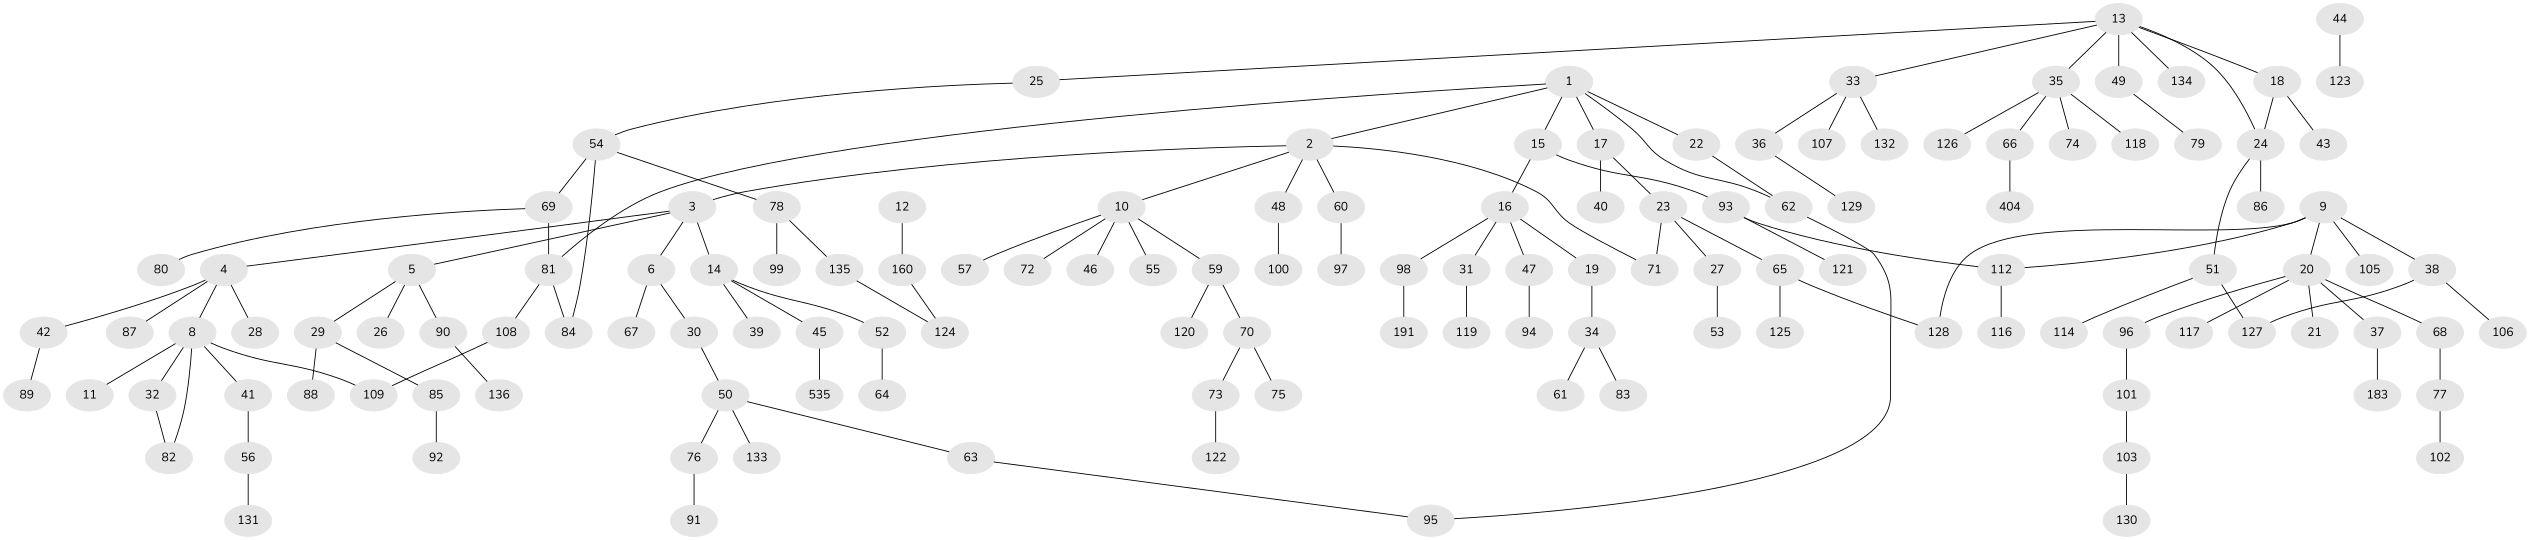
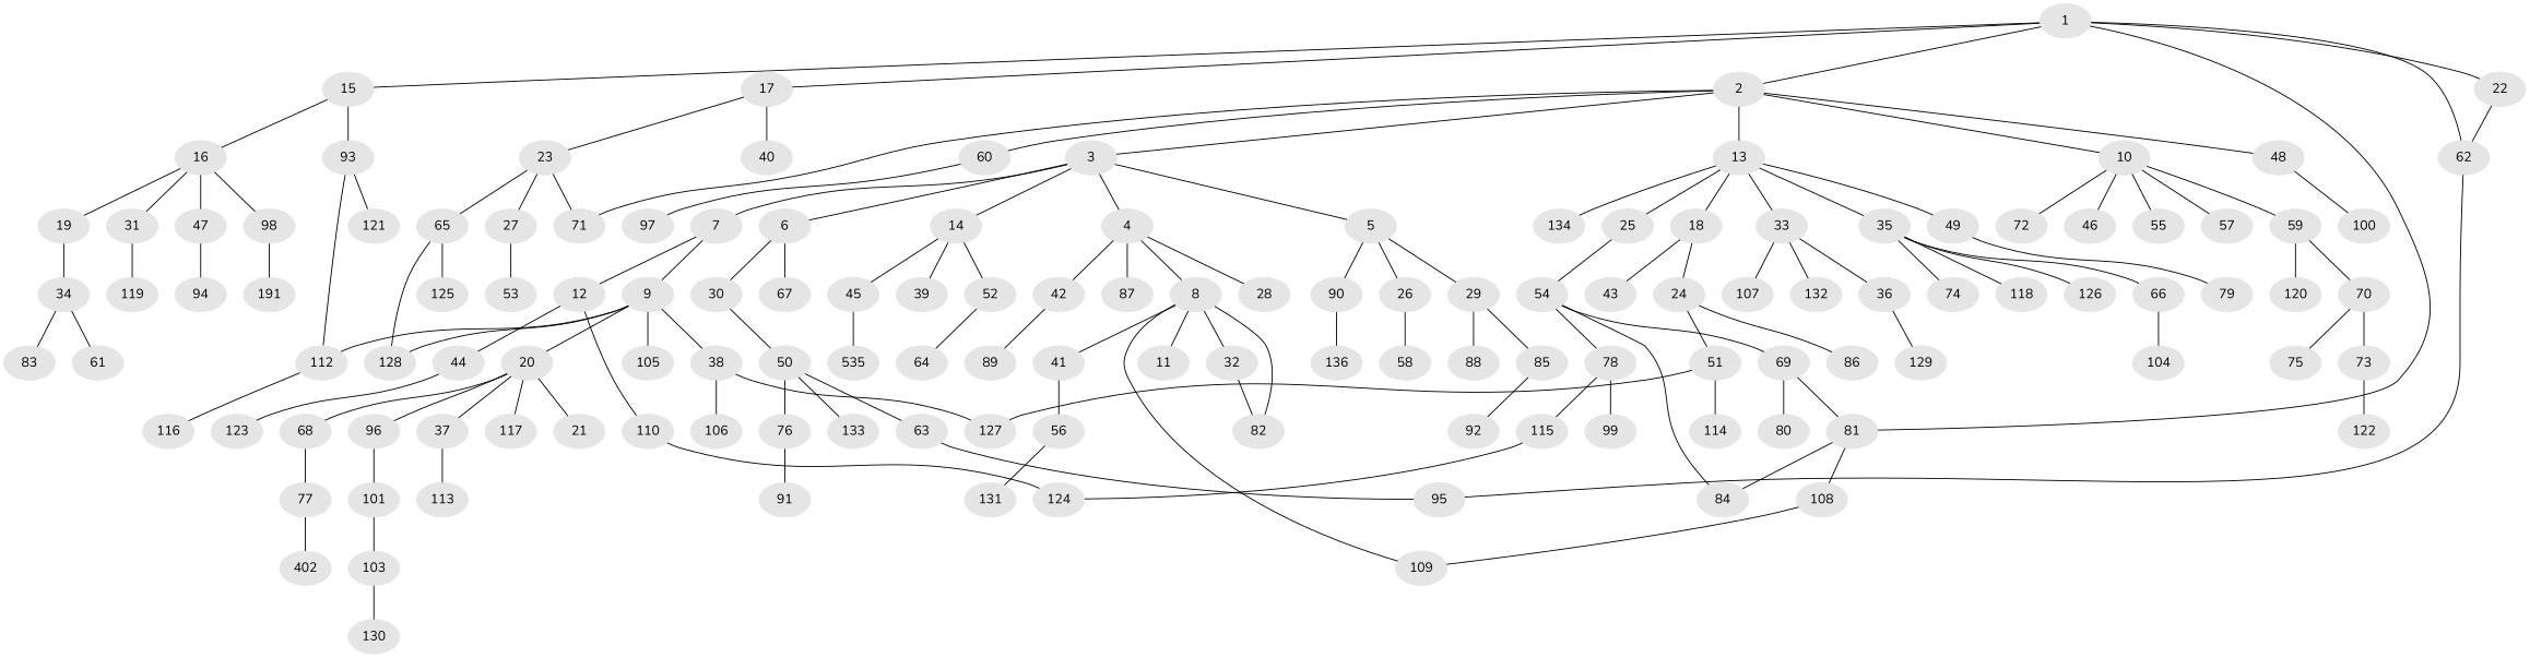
  graph {
    fontname=Nunito
    node [color=gray90 fontname=Nunito style=filled]
    edge [fontname=Nunito]
    1
    2
    15
    17
    22
    62
    81
    3
    10
    13
    48
    60
    71
    16
    93
    23
    40
    95
    84
    108
    4
    5
    6
+   7
    14
    46
    55
    57
    59
    72
    18
    25
    33
    35
    49
    134
    100
    97
    8
    28
    42
    87
    26
    29
    90
    30
    67
    9
    12
    39
    45
    52
    11
    32
    41
    82
    109
    89
+   58
    85
    88
    136
    50
    20
    38
    105
    112
    128
    44
-   110 [label=160]
+   110
    56
    21
    37
    68
    96
    117
    106
    127
    116
    70
    120
    123
    124
    24
    43
    54
    36
    107
    132
    66
    74
    118
    126
    79
    n95 [label=535]
    64
    19
    31
    47
    98
    121
    34
    119
    94
    n105 [label=191]
    27
    65
    51
    86
    61
    83
-   113 [label=183]
+   113
    77
    101
    53
    125
    114
    69
    78
    92
    63
    76
    133
    129
-   104 [label=404]
+   104
    131
    91
    80
    99
-   115 [label=135]
+   115
    73
    75
-   102
+   102 [label=402]
    122
    103
    130
    1 -- 2
    1 -- 15
    1 -- 17
    1 -- 22
    1 -- 62
    1 -- 81
    2 -- 3
    2 -- 10
-   24 -- 13
+   2 -- 13
    2 -- 48
    2 -- 60
    2 -- 71
    15 -- 16
    15 -- 93
    17 -- 23
    17 -- 40
    22 -- 62
    62 -- 95
    81 -- 84
    81 -- 108
    3 -- 4
    3 -- 5
    3 -- 6
+   3 -- 7
    3 -- 14
    10 -- 46
    10 -- 55
    10 -- 57
    10 -- 59
    10 -- 72
    13 -- 18
    13 -- 25
    13 -- 33
    13 -- 35
    13 -- 49
    13 -- 134
    48 -- 100
    60 -- 97
    16 -- 19
    16 -- 31
    16 -- 47
    16 -- 98
    93 -- 112
    93 -- 121
    23 -- 71
    23 -- 27
    23 -- 65
    108 -- 109
    4 -- 8
    4 -- 28
    4 -- 42
    4 -- 87
    5 -- 26
    5 -- 29
    5 -- 90
    6 -- 30
    6 -- 67
+   7 -- 9
+   7 -- 12
    14 -- 39
    14 -- 45
    14 -- 52
    59 -- 70
    59 -- 120
    18 -- 24
    18 -- 43
    25 -- 54
    33 -- 36
    33 -- 107
    33 -- 132
    35 -- 66
    35 -- 74
    35 -- 118
    35 -- 126
    49 -- 79
    8 -- 11
    8 -- 32
    8 -- 41
    8 -- 82
    8 -- 109
    42 -- 89
+   26 -- 58
    29 -- 85
    29 -- 88
    90 -- 136
    30 -- 50
    9 -- 20
    9 -- 38
    9 -- 105
    9 -- 112
    9 -- 128
+   12 -- 44
    12 -- 110
    45 -- n95
    52 -- 64
    32 -- 82
    41 -- 56
    85 -- 92
    50 -- 63
    50 -- 76
    50 -- 133
    20 -- 21
    20 -- 37
    20 -- 68
    20 -- 96
    20 -- 117
    38 -- 106
    38 -- 127
    112 -- 116
    44 -- 123
    110 -- 124
    56 -- 131
    37 -- 113
    68 -- 77
    96 -- 101
    70 -- 73
    70 -- 75
    24 -- 51
    24 -- 86
    54 -- 84
    54 -- 69
    54 -- 78
    36 -- 129
    66 -- 104
    19 -- 34
    31 -- 119
    47 -- 94
    98 -- n105
    34 -- 61
    34 -- 83
    27 -- 53
    65 -- 128
    65 -- 125
    51 -- 127
    51 -- 114
    77 -- 102
    101 -- 103
    69 -- 81
    69 -- 80
    78 -- 99
    78 -- 115
    63 -- 95
    76 -- 91
    115 -- 124
    73 -- 122
    103 -- 130
  }
